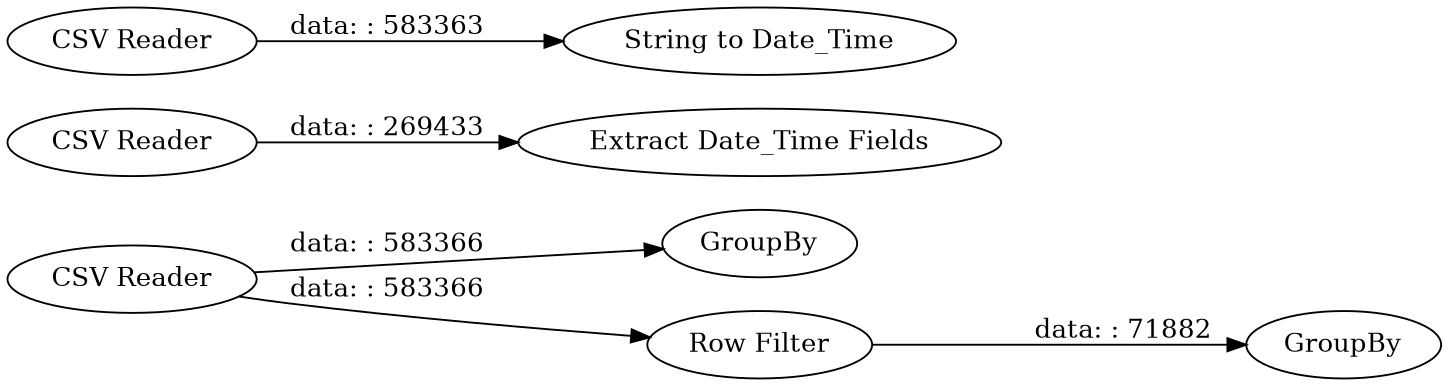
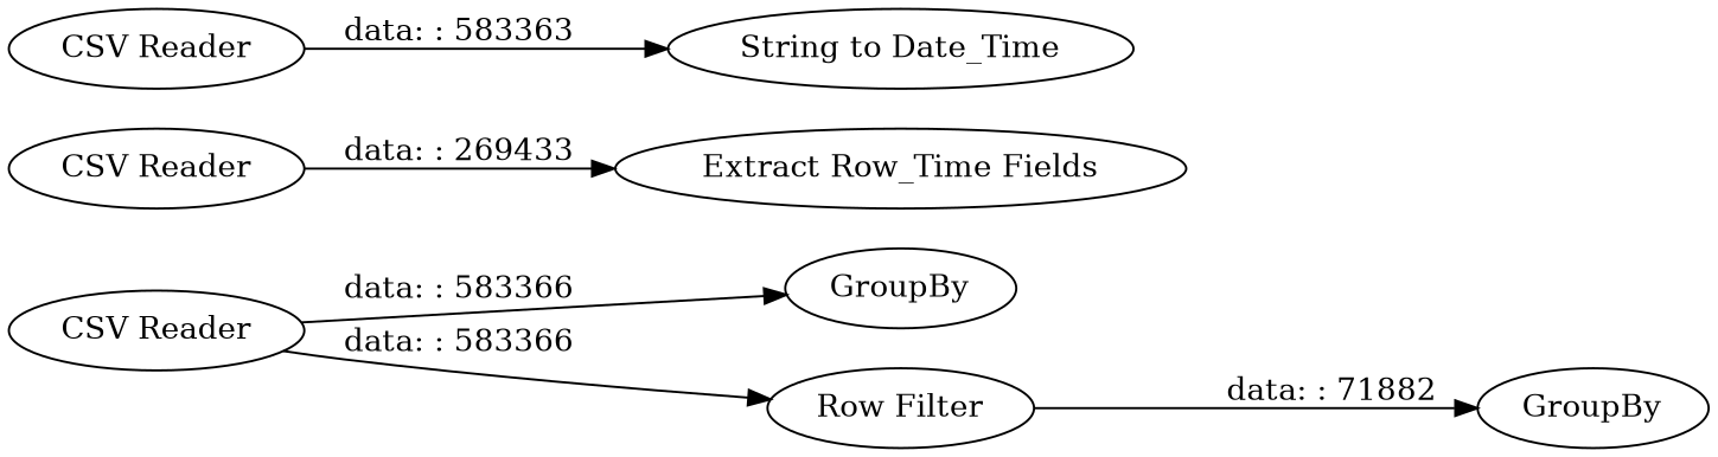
  digraph {
    rankdir=LR
    n1 [label="CSV Reader"]
    n2 [label=GroupBy]
    n3 [label="Row Filter"]
-   n4 [label="Extract Date_Time Fields"]
+   n4 [label="Extract Row_Time Fields"]
    n5 [label=GroupBy]
    n6 [label="CSV Reader"]
    n7 [label="String to Date_Time"]
    n8 [label="CSV Reader"]
    n1 -> n2 [label="data: : 583366"]
    n1 -> n3 [label="data: : 583366"]
    n3 -> n5 [label="data: : 71882"]
    n6 -> n7 [label="data: : 583363"]
    n8 -> n4 [label="data: : 269433"]
  }
